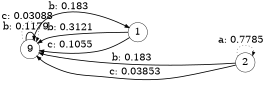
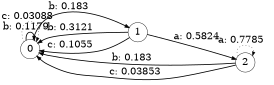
  digraph {
    rankdir=LR
    node [fontsize=24 shape=circle]
    edge [fontsize=24 style=bold]
-   0 [label=9]
+   0
    1
    2
    0 -> 0 [label="b: 0.1179   "]
    0 -> 0 [label="c: 0.03088  " style=dotted]
    0 -> 1 [label="b: 0.183    "]
    1 -> 0 [label="b: 0.3121   "]
    1 -> 0 [label="c: 0.1055   "]
+   1 -> 2 [label="a: 0.5824   "]
    2 -> 0 [label="b: 0.183    "]
    2 -> 0 [label="c: 0.03853  "]
    2 -> 2 [label="a: 0.7785   " style=dotted]
  }
